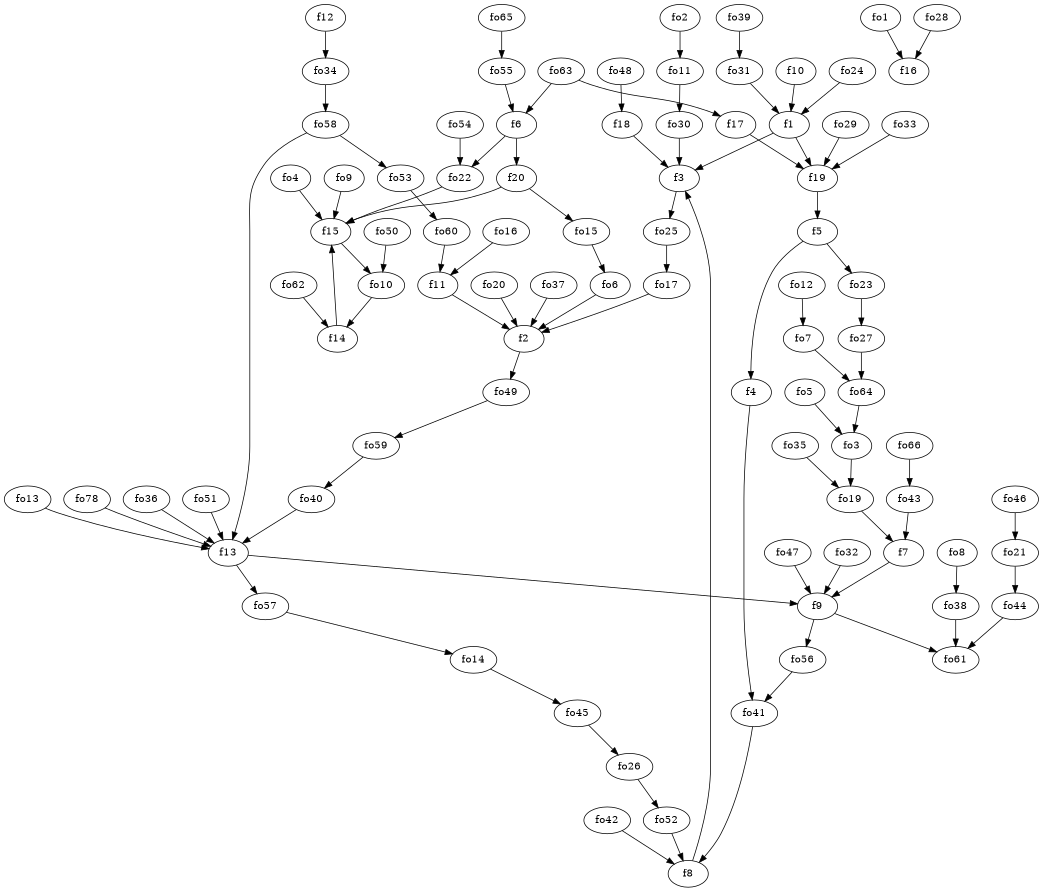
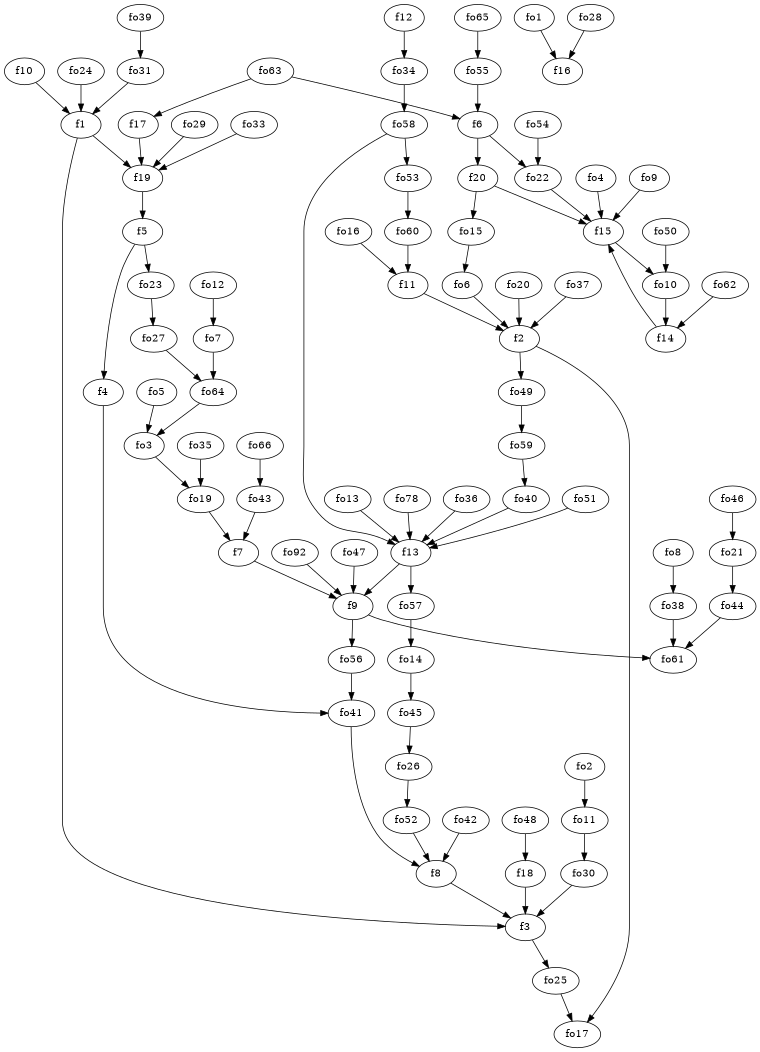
  strict digraph {
    edge [weight=2]
    f1
    f3
    f19
    fo25
    f5
    f2
    fo49
    fo59
    fo17
    f4
    fo41
    f8
    fo23
    fo27
    f6
    f20
    fo22
    f15
    fo15
    f7
    f9
    fo56
    fo61
    f10
    f11
    f12
    fo34
    fo58
    f13
    fo57
    fo14
    f14
    fo10
    f17
    f18
    fo6
    fo1
    f16
    fo2
    fo11
    fo30
    fo3
    fo19
    fo4
    fo5
    fo7
    fo64
    fo8
    fo38
    fo9
    fo12
    fo13
    fo45
    fo26
    fo16
    n56 [label=fo78]
    fo20
    fo21
    fo44
    fo24
    fo52
    fo28
    fo29
    fo31
-   fo32
+   fo32 [label=fo92]
    fo33
    fo53
    fo35
    fo36
    fo37
    fo39
    fo40
    fo42
    fo43
    fo46
    fo47
    fo48
    fo50
    fo51
    fo60
    fo54
    fo55
    fo62
    fo63
    fo65
    fo66
    f1 -> f3
    f1 -> f19
    f3 -> fo25
    f19 -> f5
    fo25 -> fo17
    f5 -> f4
    f5 -> fo23
    f2 -> fo49
    fo49 -> fo59
    fo59 -> fo40
-   fo17 -> f2
+   f2 -> fo17
    f4 -> fo41
    fo41 -> f8
    f8 -> f3
    fo23 -> fo27
    fo27 -> fo64
    f6 -> f20
    f6 -> fo22
    f20 -> f15
    f20 -> fo15
    fo22 -> f15
    f15 -> fo10
    fo15 -> fo6
    f7 -> f9
    f9 -> fo56
    f9 -> fo61
    fo56 -> fo41
    f10 -> f1
    f11 -> f2
    f12 -> fo34
    fo34 -> fo58
    fo58 -> f13
    fo58 -> fo53
    f13 -> f9
    f13 -> fo57
    fo57 -> fo14
    fo14 -> fo45
    f14 -> f15
    fo10 -> f14
    f17 -> f19
    f18 -> f3
    fo6 -> f2
    fo1 -> f16
    fo2 -> fo11
    fo11 -> fo30
    fo30 -> f3
    fo3 -> fo19
    fo19 -> f7
    fo4 -> f15
    fo5 -> fo3
    fo7 -> fo64
    fo64 -> fo3
    fo8 -> fo38
    fo38 -> fo61
    fo9 -> f15
    fo12 -> fo7
    fo13 -> f13
    fo45 -> fo26
    fo26 -> fo52
    fo16 -> f11
    n56 -> f13
    fo20 -> f2
    fo21 -> fo44
    fo44 -> fo61
    fo24 -> f1
    fo52 -> f8
    fo28 -> f16
    fo29 -> f19
    fo31 -> f1
    fo32 -> f9
    fo33 -> f19
    fo53 -> fo60
    fo35 -> fo19
    fo36 -> f13
    fo37 -> f2
    fo39 -> fo31
    fo40 -> f13
    fo42 -> f8
    fo43 -> f7
    fo46 -> fo21
    fo47 -> f9
    fo48 -> f18
    fo50 -> fo10
    fo51 -> f13
    fo60 -> f11
    fo54 -> fo22
    fo55 -> f6
    fo62 -> f14
    fo63 -> f6
    fo63 -> f17
    fo65 -> fo55
    fo66 -> fo43
  }
